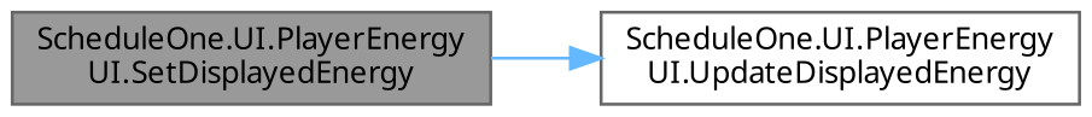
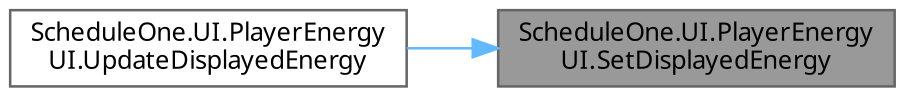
  digraph {
    rankdir=RL
    fontname="Noto Sans"
    node [fontname="Noto Sans" fontsize=10 shape=box style=filled]
    n1 [color=gray40 fillcolor=grey60 fontcolor=black height=0.2 label="ScheduleOne.UI.PlayerEnergy\lUI.SetDisplayedEnergy" width=0.4]
    n2 [color=grey40 fillcolor=white height=0.2 label="ScheduleOne.UI.PlayerEnergy\lUI.UpdateDisplayedEnergy" width=0.4]
-   n2 -> n1 [color=steelblue1 dir=back fontname="Noto Sans" fontsize=10 labelfontname=Helvetica labelfontsize=10 style=solid]
+   n1 -> n2 [color=steelblue1 dir=back fontname="Noto Sans" fontsize=10 labelfontname=Helvetica labelfontsize=10 style=solid]
  }
